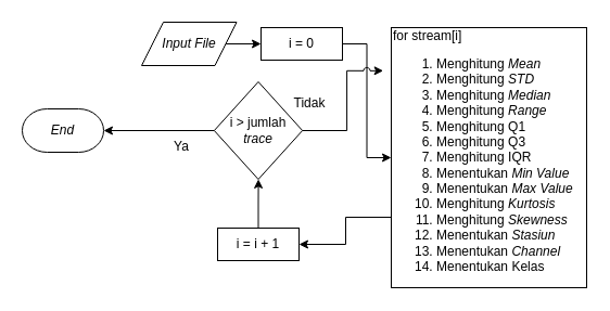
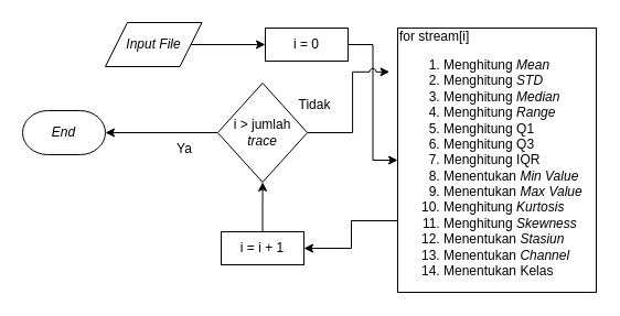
  <mxCell id="0" />
  <mxCell id="1" parent="0" />
  <mxCell id="2" value="" style="edgeStyle=orthogonalEdgeStyle;rounded=0;orthogonalLoop=1;jettySize=auto;html=1;fillColor=none;" parent="1" source="3" target="5" edge="1"><mxGeometry relative="1" as="geometry" /></mxCell>
- <mxCell id="3" value="&lt;i&gt;Input File&lt;/i&gt;" style="shape=parallelogram;perimeter=parallelogramPerimeter;whiteSpace=wrap;html=1;fixedSize=1;fillColor=none;" parent="1" vertex="1"><mxGeometry x="130" y="20" width="87.5" height="40" as="geometry" /></mxCell>
+ <mxCell id="3" value="&lt;i&gt;Input File&lt;/i&gt;" style="shape=parallelogram;perimeter=parallelogramPerimeter;whiteSpace=wrap;html=1;fixedSize=1;fillColor=none;" parent="1" vertex="1"><mxGeometry x="95" y="20" width="87.5" height="40" as="geometry" /></mxCell>
  <mxCell id="4" value="" style="edgeStyle=orthogonalEdgeStyle;rounded=0;orthogonalLoop=1;jettySize=auto;html=1;fontFamily=Helvetica;fontSize=12;fontColor=default;fillColor=none;" parent="1" source="5" target="7" edge="1"><mxGeometry relative="1" as="geometry" /></mxCell>
  <mxCell id="5" value="i = 0" style="rounded=0;whiteSpace=wrap;html=1;fillColor=none;" parent="1" vertex="1"><mxGeometry x="240" y="25" width="75" height="30" as="geometry" /></mxCell>
  <mxCell id="6" style="edgeStyle=orthogonalEdgeStyle;rounded=0;orthogonalLoop=1;jettySize=auto;html=1;entryX=1;entryY=0.5;entryDx=0;entryDy=0;fillColor=none;" parent="1" source="7" target="9" edge="1"><mxGeometry relative="1" as="geometry"><Array as="points"><mxPoint x="318" y="200" /><mxPoint x="318" y="225" /></Array></mxGeometry></mxCell>
  <mxCell id="7" value="&lt;div style=&quot;text-align: justify;&quot;&gt;&lt;span style=&quot;background-color: initial;&quot;&gt;for stream[i]&lt;/span&gt;&lt;/div&gt;&lt;div style=&quot;text-align: center;&quot;&gt;&lt;ol style=&quot;padding-top: 0px; padding-bottom: 0px;&quot;&gt;&lt;li style=&quot;text-align: justify;&quot;&gt;&lt;span style=&quot;background-color: initial;&quot;&gt;Menghitung &lt;i&gt;Mean&lt;/i&gt;&lt;/span&gt;&lt;/li&gt;&lt;li style=&quot;text-align: justify;&quot;&gt;&lt;span style=&quot;background-color: initial;&quot;&gt;Menghitung &lt;i&gt;STD&lt;/i&gt;&lt;/span&gt;&lt;/li&gt;&lt;li style=&quot;text-align: justify;&quot;&gt;&lt;span style=&quot;background-color: initial;&quot;&gt;Menghitung &lt;i&gt;Median&lt;/i&gt;&lt;/span&gt;&lt;/li&gt;&lt;li style=&quot;text-align: justify;&quot;&gt;&lt;span style=&quot;background-color: initial;&quot;&gt;Menghitung &lt;i&gt;Range&lt;/i&gt;&lt;/span&gt;&lt;/li&gt;&lt;li style=&quot;text-align: justify;&quot;&gt;Menghitung Q1&lt;/li&gt;&lt;li style=&quot;text-align: justify;&quot;&gt;Menghitung Q3&lt;/li&gt;&lt;li style=&quot;text-align: justify;&quot;&gt;Menghitung IQR&lt;/li&gt;&lt;li style=&quot;text-align: justify;&quot;&gt;Menentukan &lt;i&gt;Min Value&lt;/i&gt;&lt;/li&gt;&lt;li style=&quot;text-align: justify;&quot;&gt;Menentukan &lt;i&gt;Max Value&lt;/i&gt;&lt;/li&gt;&lt;li style=&quot;text-align: justify;&quot;&gt;Menghitung &lt;i&gt;Kurtosis&lt;/i&gt;&lt;/li&gt;&lt;li style=&quot;text-align: justify;&quot;&gt;Menghitung &lt;i&gt;Skewness&lt;/i&gt;&lt;/li&gt;&lt;li style=&quot;text-align: justify;&quot;&gt;Menentukan &lt;i&gt;Stasiun&lt;/i&gt;&lt;/li&gt;&lt;li style=&quot;text-align: justify;&quot;&gt;Menentukan &lt;i&gt;Channel&lt;/i&gt;&lt;/li&gt;&lt;li style=&quot;text-align: justify;&quot;&gt;Menentukan Kelas&lt;/li&gt;&lt;/ol&gt;&lt;/div&gt;" style="rounded=0;whiteSpace=wrap;html=1;align=left;fillColor=none;" parent="1" vertex="1"><mxGeometry x="360" y="25" width="180" height="240" as="geometry" /></mxCell>
  <mxCell id="8" value="" style="edgeStyle=orthogonalEdgeStyle;rounded=0;orthogonalLoop=1;jettySize=auto;html=1;fillColor=none;" parent="1" source="9" target="11" edge="1"><mxGeometry relative="1" as="geometry" /></mxCell>
  <mxCell id="9" value="i = i + 1" style="rounded=0;whiteSpace=wrap;html=1;fillColor=none;" parent="1" vertex="1"><mxGeometry x="200" y="210" width="75" height="30" as="geometry" /></mxCell>
  <mxCell id="10" value="" style="edgeStyle=orthogonalEdgeStyle;rounded=0;orthogonalLoop=1;jettySize=auto;html=1;fillColor=none;" parent="1" source="11" target="12" edge="1"><mxGeometry relative="1" as="geometry" /></mxCell>
  <mxCell id="11" value="i &amp;gt; jumlah &lt;i&gt;trace&lt;/i&gt;" style="rhombus;whiteSpace=wrap;html=1;rounded=0;align=center;verticalAlign=middle;fontFamily=Helvetica;fontSize=12;fillColor=none;" parent="1" vertex="1"><mxGeometry x="196.88" y="75" width="81.25" height="90" as="geometry" /></mxCell>
  <mxCell id="12" value="&lt;i&gt;End&lt;/i&gt;" style="strokeWidth=1;html=1;shape=mxgraph.flowchart.terminator;whiteSpace=wrap;fillColor=none;" parent="1" vertex="1"><mxGeometry x="20" y="100" width="75" height="40" as="geometry" /></mxCell>
  <mxCell id="13" value="Tidak" style="text;html=1;align=center;verticalAlign=middle;whiteSpace=wrap;rounded=0;fontFamily=Helvetica;fontSize=12;fillColor=none;" parent="1" vertex="1"><mxGeometry x="255" y="80" width="60" height="30" as="geometry" /></mxCell>
  <mxCell id="14" value="Ya" style="text;html=1;align=center;verticalAlign=middle;whiteSpace=wrap;rounded=0;fontFamily=Helvetica;fontSize=12;fillColor=none;" parent="1" vertex="1"><mxGeometry x="136.88" y="120" width="60" height="30" as="geometry" /></mxCell>
  <mxCell id="15" style="edgeStyle=orthogonalEdgeStyle;rounded=0;orthogonalLoop=1;jettySize=auto;html=1;entryX=-0.041;entryY=0.166;entryDx=0;entryDy=0;entryPerimeter=0;jumpStyle=arc;fillColor=none;" parent="1" source="11" target="7" edge="1"><mxGeometry relative="1" as="geometry" /></mxCell>
